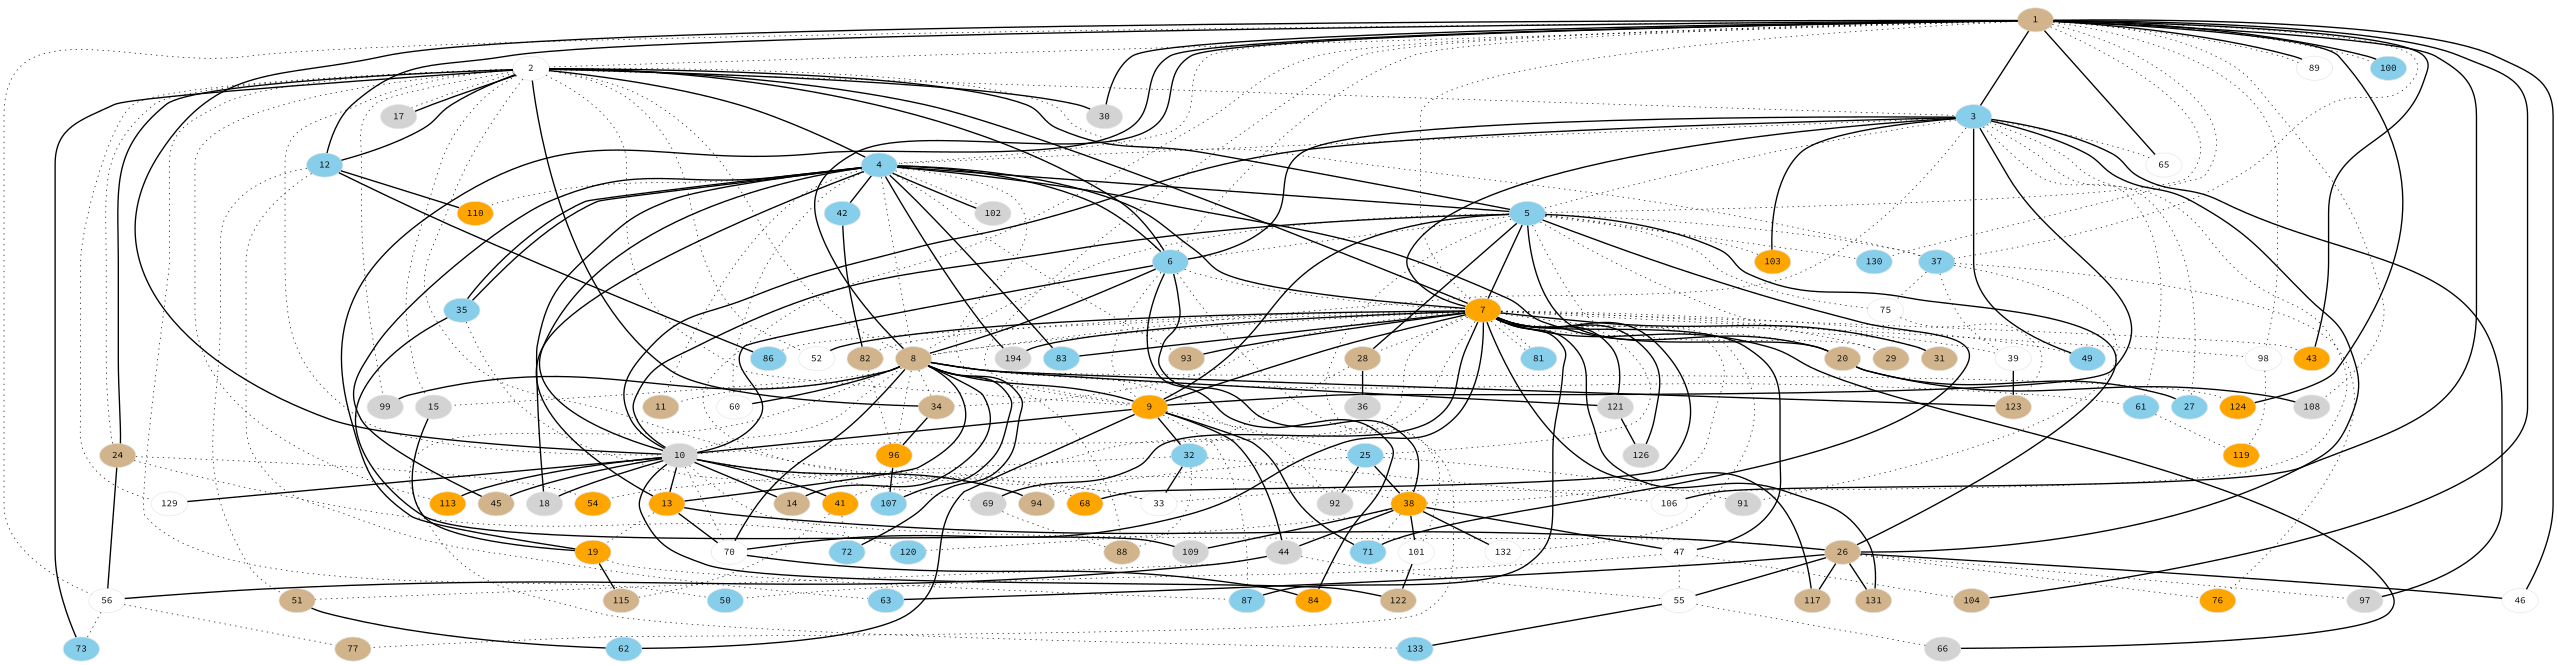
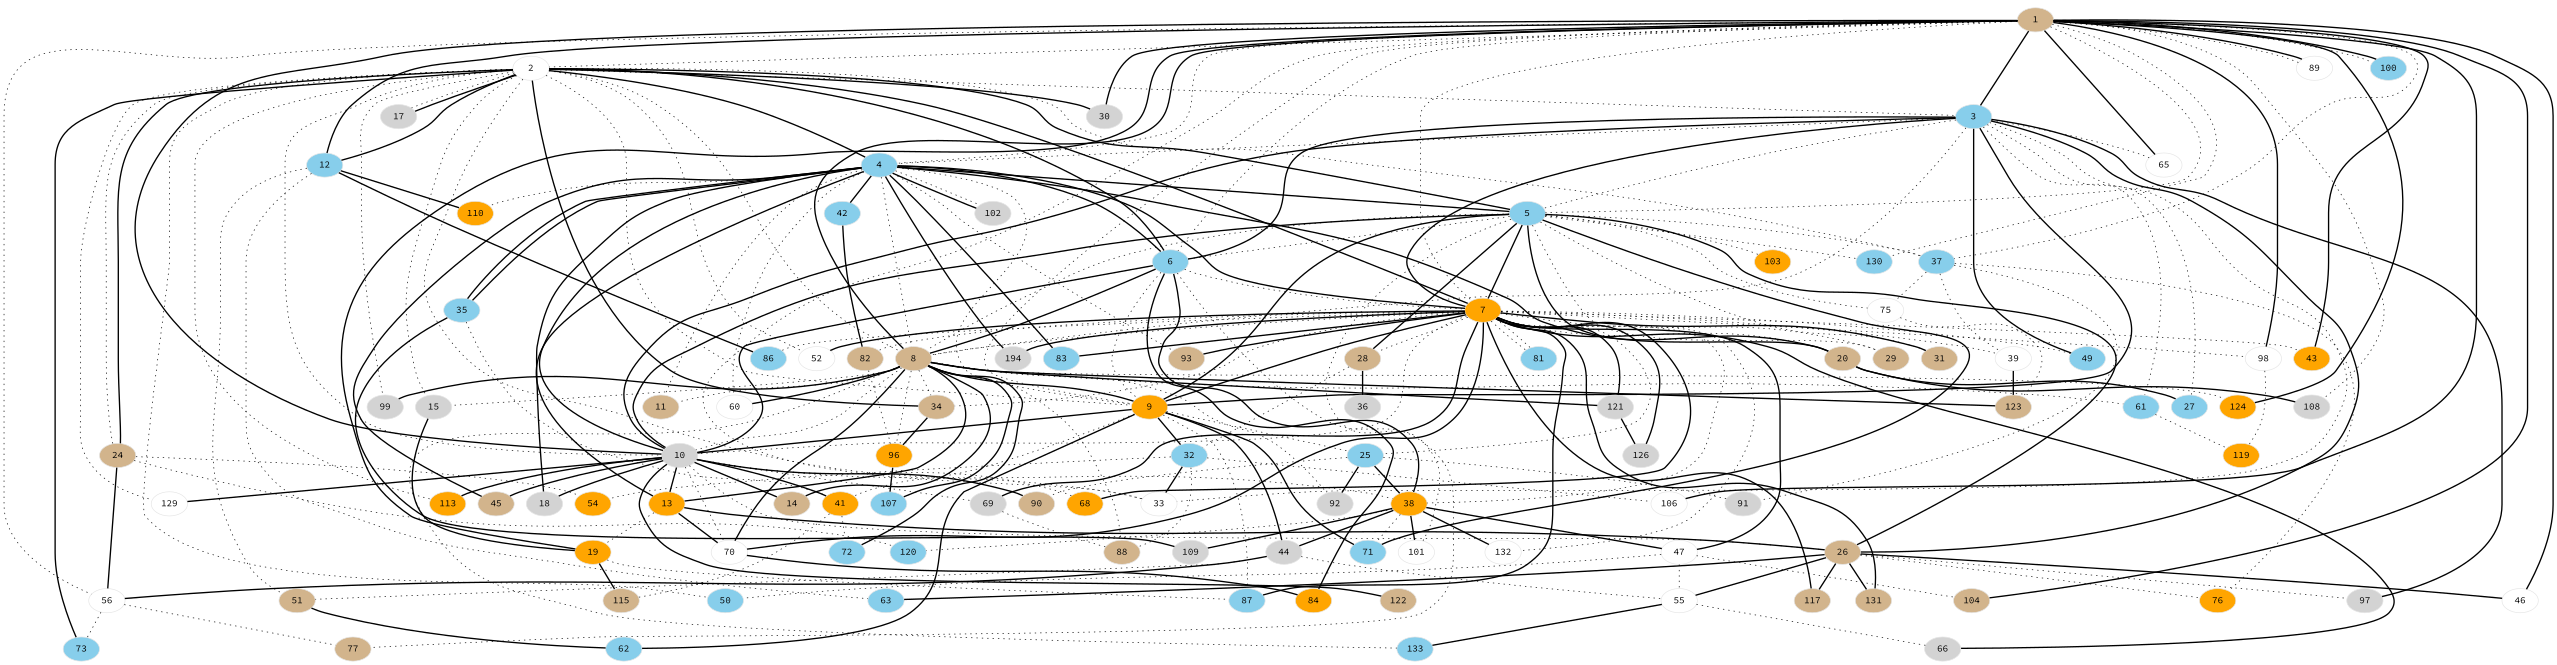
  graph {
    fontname="Source Code Pro"
    node [color=gray90 fillcolor=skyblue fontname="Source Code Pro" style=filled]
    edge [fontname="Source Code Pro" style=bold]
    1 [fillcolor=tan super="+136"]
    2 [fillcolor=white super="+22"]
    3 [super="+85"]
    4 [super="+40"]
    5 [super="+57"]
    6 [super="+16"]
    7 [fillcolor=orange super="+118"]
    8 [fillcolor=tan super="+80"]
    9 [fillcolor=orange super="+111"]
    10 [fillcolor=lightgrey super="+95"]
    12 [super="+23"]
    19 [fillcolor=orange super="+135"]
    30 [fillcolor=lightgrey]
    33 [fillcolor=white super="+74"]
    37 [super="+125"]
    43 [fillcolor=orange]
    46 [fillcolor=white]
    56 [fillcolor=white super="+134"]
    65 [fillcolor=white]
    89 [fillcolor=white]
    98 [fillcolor=white]
    100
    104 [fillcolor=tan]
    106 [fillcolor=white]
    108 [fillcolor=lightgrey]
    124 [fillcolor=orange]
    130
    15 [fillcolor=lightgrey super="+79"]
    17 [fillcolor=lightgrey]
    24 [fillcolor=tan]
    34 [fillcolor=tan super="+94"]
    38 [fillcolor=orange super="+59"]
    50
    52 [fillcolor=white]
    73
    99 [fillcolor=lightgrey]
    113 [fillcolor=orange]
    129 [fillcolor=white]
    26 [fillcolor=tan super="+67"]
    27
    49
    61
    97 [fillcolor=lightgrey]
    103 [fillcolor=orange]
    11 [fillcolor=tan]
    13 [fillcolor=orange super="+48"]
    18 [fillcolor=lightgrey]
    20 [fillcolor=tan super="+21"]
    35
    42
    45 [fillcolor=tan]
    60 [fillcolor=white]
    83
    93 [fillcolor=tan]
    102 [fillcolor=lightgrey]
    110 [fillcolor=orange]
    n57 [fillcolor=lightgrey label=194]
    28 [fillcolor=tan]
    29 [fillcolor=tan]
    31 [fillcolor=tan]
    71
    75 [fillcolor=white super="+128"]
    101 [fillcolor=white]
    77 [fillcolor=tan]
    84 [fillcolor=orange]
    25 [super="+64"]
    39 [fillcolor=white]
    41 [fillcolor=orange super="+53"]
    47 [fillcolor=white]
    66 [fillcolor=lightgrey]
    68 [fillcolor=orange]
    69 [fillcolor=lightgrey super="+112"]
    70 [fillcolor=white super="+78"]
    81
    82 [fillcolor=tan]
    86
    87 [super="+105"]
    117 [fillcolor=tan]
    121 [fillcolor=lightgrey]
    126 [fillcolor=lightgrey]
    131 [fillcolor=tan]
    132 [fillcolor=white]
    14 [fillcolor=tan]
    72
    88 [fillcolor=tan]
    92 [fillcolor=lightgrey]
    96 [fillcolor=orange super="+116"]
    107
    123 [fillcolor=tan]
    133
    32 [super="+58"]
    44 [fillcolor=lightgrey]
    62
-   90 [fillcolor=tan label=94]
+   90 [fillcolor=tan]
    122 [fillcolor=tan]
    51 [fillcolor=tan]
    63
    115 [fillcolor=tan]
    91 [fillcolor=lightgrey]
    76 [fillcolor=orange]
    119 [fillcolor=orange]
    54 [fillcolor=orange]
    120
    109 [fillcolor=lightgrey]
    55 [fillcolor=white super="+127"]
    36 [fillcolor=lightgrey]
    1 -- 2 [style=dotted]
    1 -- 3
    1 -- 4 [style=dotted weight=2]
    1 -- 5 [style=dotted]
    1 -- 6 [style=dotted weight=2]
    1 -- 7 [style=dotted]
    1 -- 8
    1 -- 9 [style=dotted]
    1 -- 10
    1 -- 12
    1 -- 19
    1 -- 30
    1 -- 33 [style=dotted]
    1 -- 37 [style=dotted]
    1 -- 43
    1 -- 46
    1 -- 56 [style=dotted]
    1 -- 65
    1 -- 89 [style=dotted]
    1 -- 89
-   1 -- 98 [style=dotted]
+   1 -- 98
    1 -- 100 [style=dotted]
    1 -- 100
    1 -- 104
    1 -- 106
    1 -- 108 [style=dotted]
    1 -- 124
    1 -- 130 [style=dotted]
    2 -- 3 [style=dotted]
    2 -- 4
    2 -- 5 [weight=2]
    2 -- 6
    2 -- 7 [weight=2]
    2 -- 8 [style=dotted]
    2 -- 9 [style=dotted]
    2 -- 10 [style=dotted]
    2 -- 12 [weight=2]
    2 -- 30
    2 -- 37 [style=dotted]
    2 -- 15 [style=dotted]
    2 -- 17 [style=dotted]
    2 -- 17
    2 -- 24 [style=dotted]
    2 -- 24
    2 -- 34
    2 -- 38 [style=dotted]
    2 -- 50 [style=dotted]
    2 -- 52 [style=dotted]
    2 -- 73
    2 -- 99 [style=dotted]
    2 -- 113 [style=dotted]
    2 -- 129 [style=dotted]
    3 -- 4 [style=dotted]
    3 -- 5 [style=dotted]
    3 -- 6
    3 -- 7
    3 -- 8 [style=dotted]
    3 -- 9
    3 -- 10
    3 -- 33 [style=dotted]
    3 -- 65 [style=dotted]
    3 -- 26
    3 -- 27 [style=dotted]
    3 -- 49
    3 -- 61 [style=dotted]
    3 -- 97
-   3 -- 103
    4 -- 5
    4 -- 6
    4 -- 7
    4 -- 8 [style=dotted weight=2]
    4 -- 9 [style=dotted]
    4 -- 10
    4 -- 11 [style=dotted]
    4 -- 13
    4 -- 18
    4 -- 20
    4 -- 35
    4 -- 35
    4 -- 42 [weight=2]
    4 -- 45
    4 -- 60 [style=dotted]
    4 -- 83
    4 -- 93 [style=dotted]
    4 -- 102
    4 -- 102 [style=dotted]
    4 -- 110 [style=dotted]
    4 -- n57
    5 -- 6 [style=dotted]
    5 -- 7
    5 -- 8 [style=dotted]
    5 -- 9
    5 -- 10 [weight=2]
    5 -- 37 [style=dotted]
    5 -- 130 [style=dotted]
    5 -- 26
    5 -- 103 [style=dotted]
    5 -- 20
    5 -- 28
    5 -- 29 [style=dotted]
    5 -- 31 [style=dotted]
    5 -- 71
    5 -- 75 [style=dotted]
    5 -- 101 [style=dotted]
    6 -- 7 [style=dotted]
    6 -- 8
    6 -- 9 [style=dotted]
    6 -- 10
    6 -- 38
    6 -- 77 [style=dotted]
    6 -- 84
    7 -- 8 [style=dotted]
    7 -- 9
    7 -- 10 [style=dotted]
    7 -- 43 [style=dotted]
    7 -- 98 [style=dotted]
    7 -- 34 [style=dotted]
    7 -- 38 [style=dotted]
    7 -- 52
    7 -- 49 [style=dotted]
    7 -- 20 [style=dotted]
    7 -- 83
    7 -- 93
    7 -- n57
    7 -- 28 [style=dotted]
    7 -- 29 [style=dotted]
    7 -- 31
    7 -- 25 [style=dotted]
    7 -- 39 [style=dotted]
-   7 -- 41 [style=dotted]
+   9 -- 41 [style=dotted]
    7 -- 47
    7 -- 66
    7 -- 68
    7 -- 69
    7 -- 70
    7 -- 81 [style=dotted]
    7 -- 81 [style=dotted]
    7 -- 82 [style=dotted]
    7 -- 86 [style=dotted]
    7 -- 87
    7 -- 117
    7 -- 121
    7 -- 126
    7 -- 131
    7 -- 132 [style=dotted]
    8 -- 9
    8 -- 10 [style=dotted]
    8 -- 124 [style=dotted]
    8 -- 15 [style=dotted weight=2]
    8 -- 34 [style=dotted]
    8 -- 99
    8 -- 61 [style=dotted]
    8 -- 11 [style=dotted]
    8 -- 13 [weight=2]
    8 -- 60
    8 -- 70
    8 -- 121
    8 -- 14
    8 -- 72
    8 -- 88 [style=dotted]
    8 -- 92 [style=dotted]
    8 -- 96 [style=dotted]
    8 -- 107
    8 -- 123
    8 -- 133 [style=dotted]
    9 -- 10
    9 -- 71
    9 -- 25 [style=dotted]
    9 -- 87 [style=dotted]
    9 -- 32
    9 -- 44
    9 -- 62
    10 -- 33 [style=dotted]
    10 -- 113
    10 -- 129
    10 -- 26 [style=dotted]
    10 -- 13
    10 -- 18
    10 -- 45
    10 -- 41
    10 -- 68 [style=dotted]
    10 -- 69 [style=dotted]
    10 -- 70 [style=dotted]
    10 -- 14
    10 -- 90
    10 -- 122
    12 -- 110
    12 -- 86
    12 -- 51 [style=dotted]
    12 -- 63 [style=dotted]
    19 -- 87 [style=dotted]
    19 -- 115
    37 -- 75 [style=dotted]
    37 -- 39 [style=dotted]
    37 -- 91 [style=dotted]
    37 -- 76 [style=dotted]
    56 -- 73 [style=dotted]
    56 -- 77 [style=dotted]
    98 -- 119 [style=dotted]
    15 -- 19
    24 -- 56
    24 -- 54 [style=dotted]
    24 -- 120 [style=dotted]
    34 -- 96
    38 -- 71 [style=dotted]
    38 -- 101
    38 -- 47
    38 -- 132
    38 -- 44
    38 -- 120 [style=dotted]
    38 -- 109
    26 -- 46
    26 -- 97 [style=dotted]
    26 -- 117
    26 -- 131
    26 -- 63
    26 -- 76 [style=dotted]
    26 -- 55
    61 -- 119 [style=dotted]
    13 -- 19 [style=dotted]
    13 -- 26
    13 -- 70
    20 -- 108
    20 -- 27
    35 -- 41 [style=dotted]
    35 -- 109
    42 -- 82
    28 -- 32 [style=dotted]
    28 -- 36
    75 -- 123 [style=dotted]
-   101 -- 122
    25 -- 38
    25 -- 92
    25 -- 90 [style=dotted]
    25 -- 91 [style=dotted]
    39 -- 123
    41 -- 72 [style=dotted]
    41 -- 115 [style=dotted]
    47 -- 104 [style=dotted]
    47 -- 50 [style=dotted]
    47 -- 55 [style=dotted]
    69 -- 88 [style=dotted]
    70 -- 84
    82 -- 96 [style=dotted]
    121 -- 126
    96 -- 107
    32 -- 33
    32 -- 106 [style=dotted]
    32 -- 88 [style=dotted]
    32 -- 54 [style=dotted]
    44 -- 56
    44 -- 51 [style=dotted]
    44 -- 55 [style=dotted]
    51 -- 62
    55 -- 66 [style=dotted]
    55 -- 133
  }
